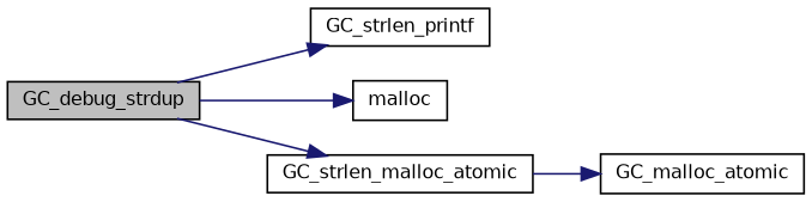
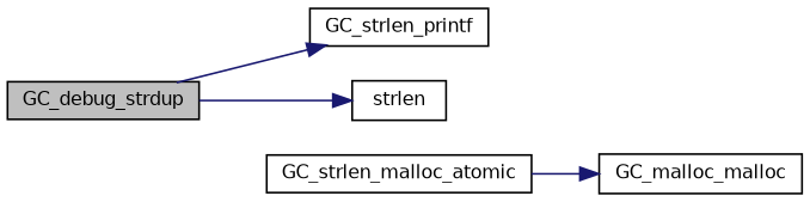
  digraph {
    rankdir=LR
    node [color=black fillcolor=white fontname=Helvetica fontsize=10 shape=record style=filled]
    edge [color=midnightblue fontname=Helvetica fontsize=10 labelfontname=Helvetica labelfontsize=10 style=solid]
    n1 [fillcolor=grey75 fontcolor=black height=0.2 label=GC_debug_strdup width=0.4]
    n2 [height=0.2 label=GC_strlen_printf width=0.4]
-   n3 [height=0.2 label=malloc width=0.4]
+   n3 [height=0.2 label=strlen width=0.4]
    n4 [height=0.2 label=GC_strlen_malloc_atomic width=0.4]
-   n5 [height=0.2 label=GC_malloc_atomic width=0.4]
+   n5 [height=0.2 label=GC_malloc_malloc width=0.4]
    n1 -> n2
    n1 -> n3
-   n1 -> n4
    n4 -> n5
  }
